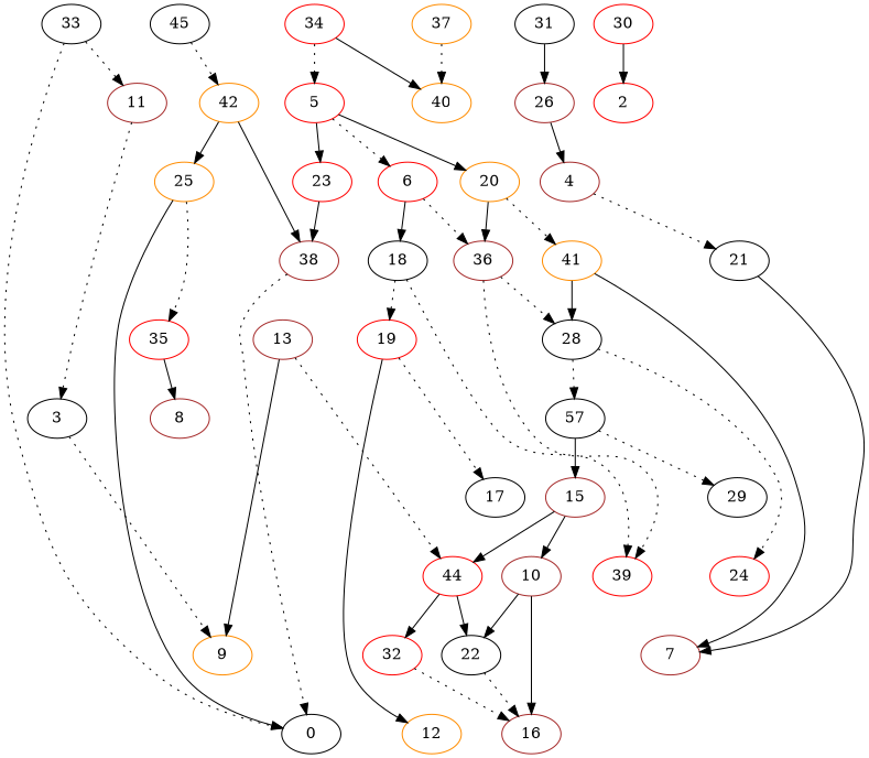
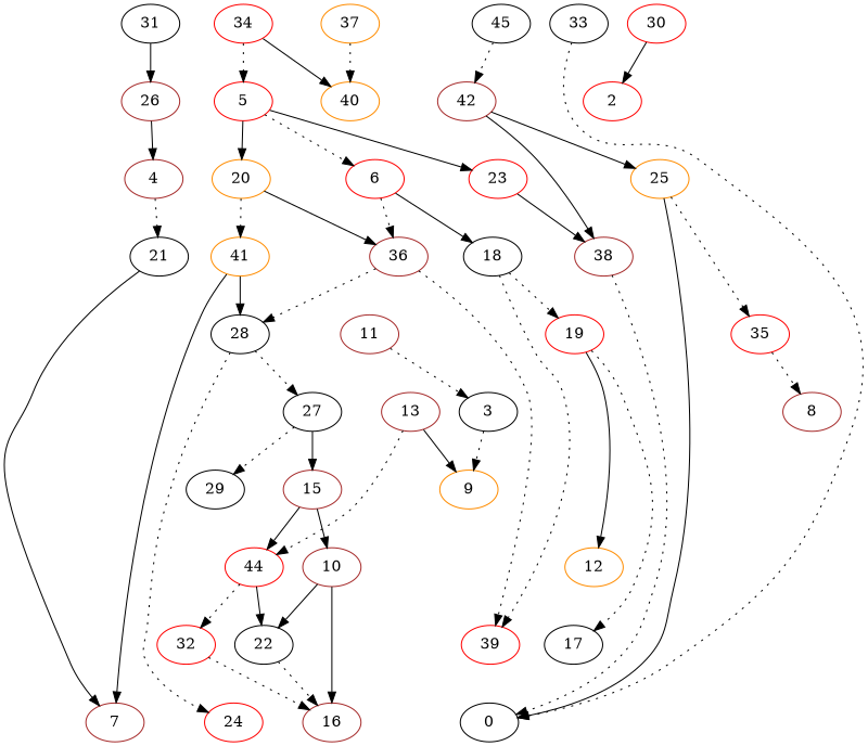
  digraph {
    node [color=black]
    edge [style=dotted weight=0]
    33
    0
    11 [color=brown]
    3
    9 [color=darkorange]
    37 [color=darkorange]
    40 [color=darkorange]
    4 [color=brown]
    21
    7 [color=brown]
    5 [color=red]
    6 [color=red]
    20 [color=darkorange]
    23 [color=red]
    18
    36 [color=brown]
    41 [color=darkorange]
    38 [color=brown]
    19 [color=red]
    39 [color=red]
    28
    30 [color=red]
    2 [color=red]
    12 [color=darkorange]
    17
    24 [color=red]
-   27 [label=57]
+   27
    15 [color=brown]
    29
    13 [color=brown]
    44 [color=red]
    10 [color=brown]
    22
    32 [color=red]
    16 [color=brown]
    26 [color=brown]
    31
-   42 [color=darkorange]
+   42 [color=brown]
    45
    25 [color=darkorange]
    35 [color=red]
    8 [color=brown]
    34 [color=red]
    33 -> 0
-   33 -> 11
    11 -> 3
    3 -> 9
    37 -> 40 [weight=1]
    4 -> 21
    21 -> 7 [style=solid]
    5 -> 6
    5 -> 20 [style=solid]
    5 -> 23 [style=solid]
    6 -> 18 [style=solid]
    6 -> 36
    20 -> 36 [style=solid]
    20 -> 41
    23 -> 38 [style=solid]
    18 -> 19
    18 -> 39
    36 -> 39
    36 -> 28
    41 -> 7 [style=solid]
    41 -> 28 [style=solid weight=2]
    38 -> 0
    19 -> 12 [style=solid]
    19 -> 17
    28 -> 24
    28 -> 27
    30 -> 2 [style=solid]
    27 -> 15 [style=solid weight=1]
    27 -> 29
    15 -> 44 [style=solid]
    15 -> 10 [style=solid]
    13 -> 9 [style=solid]
    13 -> 44
    44 -> 22 [style=solid weight=2]
-   44 -> 32 [style=solid]
+   44 -> 32
    10 -> 22 [style=solid weight=2]
    10 -> 16 [style=solid weight=1]
    22 -> 16
    32 -> 16
    26 -> 4 [style=solid]
    31 -> 26 [style=solid weight=1]
    42 -> 38 [style=solid]
    42 -> 25 [style=solid]
    45 -> 42
    25 -> 0 [style=solid]
    25 -> 35
-   35 -> 8 [style=solid]
+   35 -> 8
    34 -> 40 [style=solid]
    34 -> 5 [weight=1]
  }
